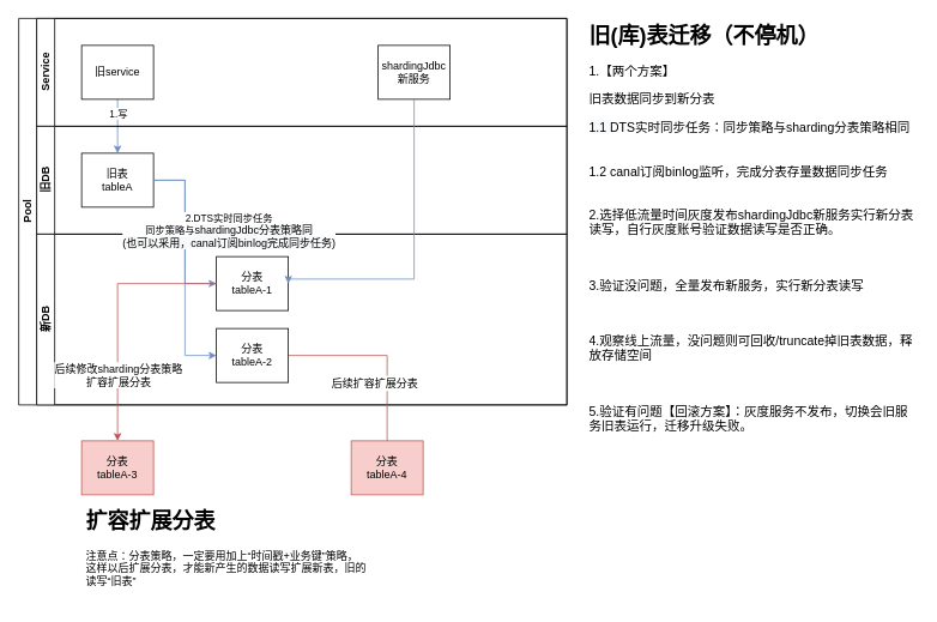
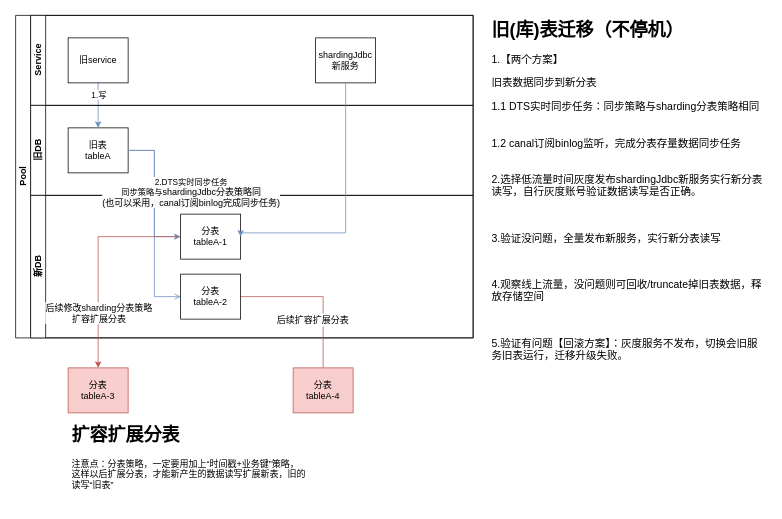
  <mxCell id="0" />
  <mxCell id="1" parent="0" />
  <mxCell id="2" value="Pool" style="swimlane;html=1;childLayout=stackLayout;resizeParent=1;resizeParentMax=0;horizontal=0;startSize=20;horizontalStack=0;" parent="1" vertex="1"><mxGeometry x="20" y="20" width="610" height="430" as="geometry" /></mxCell>
  <mxCell id="3" value="" style="edgeStyle=orthogonalEdgeStyle;rounded=0;orthogonalLoop=1;jettySize=auto;html=1;fillColor=#dae8fc;strokeColor=#6c8ebf;" edge="1" parent="2" source="6" target="9"><mxGeometry relative="1" as="geometry" /></mxCell>
  <mxCell id="4" value="1.写" style="edgeLabel;html=1;align=center;verticalAlign=middle;resizable=0;points=[];" vertex="1" connectable="0" parent="3"><mxGeometry x="-0.517" relative="1" as="geometry"><mxPoint y="1" as="offset" /></mxGeometry></mxCell>
  <mxCell id="5" value="Service" style="swimlane;html=1;startSize=20;horizontal=0;" parent="2" vertex="1"><mxGeometry x="20" width="590" height="120" as="geometry" /></mxCell>
  <mxCell id="6" value="旧service" style="rounded=0;whiteSpace=wrap;html=1;fontFamily=Helvetica;fontSize=12;fontColor=#000000;align=center;" parent="5" vertex="1"><mxGeometry x="50" y="30" width="80" height="60" as="geometry" /></mxCell>
  <mxCell id="7" value="shardingJdbc&lt;br&gt;新服务" style="rounded=0;whiteSpace=wrap;html=1;fontFamily=Helvetica;fontSize=12;fontColor=#000000;align=center;" parent="5" vertex="1"><mxGeometry x="380" y="30" width="80" height="60" as="geometry" /></mxCell>
  <mxCell id="8" value="旧DB" style="swimlane;html=1;startSize=20;horizontal=0;" parent="2" vertex="1"><mxGeometry x="20" y="120" width="590" height="120" as="geometry" /></mxCell>
  <mxCell id="9" value="旧表&lt;br&gt;tableA" style="rounded=0;whiteSpace=wrap;html=1;fontFamily=Helvetica;fontSize=12;fontColor=#000000;align=center;" parent="8" vertex="1"><mxGeometry x="50" y="30" width="80" height="60" as="geometry" /></mxCell>
  <mxCell id="10" value="新DB" style="swimlane;html=1;startSize=20;horizontal=0;" parent="2" vertex="1"><mxGeometry x="20" y="240" width="590" height="190" as="geometry" /></mxCell>
  <mxCell id="11" value="分表&lt;br&gt;tableA-1" style="rounded=0;whiteSpace=wrap;html=1;fontFamily=Helvetica;fontSize=12;fontColor=#000000;align=center;" parent="10" vertex="1"><mxGeometry x="200" y="25" width="80" height="60" as="geometry" /></mxCell>
  <mxCell id="12" style="edgeStyle=orthogonalEdgeStyle;rounded=0;orthogonalLoop=1;jettySize=auto;html=1;entryX=0;entryY=0.5;entryDx=0;entryDy=0;fillColor=#dae8fc;strokeColor=#6c8ebf;" edge="1" parent="2" source="9" target="11"><mxGeometry relative="1" as="geometry" /></mxCell>
  <mxCell id="13" style="edgeStyle=orthogonalEdgeStyle;rounded=0;orthogonalLoop=1;jettySize=auto;html=1;entryX=1;entryY=0.5;entryDx=0;entryDy=0;fillColor=#dae8fc;strokeColor=#6c8ebf;" edge="1" parent="2" source="7" target="11"><mxGeometry relative="1" as="geometry"><Array as="points"><mxPoint x="440" y="290" /><mxPoint x="300" y="290" /></Array></mxGeometry></mxCell>
  <mxCell id="14" value="" style="edgeStyle=orthogonalEdgeStyle;rounded=0;orthogonalLoop=1;jettySize=auto;html=1;fontSize=14;fillColor=#f8cecc;strokeColor=#b85450;endArrow=none;" edge="1" parent="1" source="16" target="21"><mxGeometry relative="1" as="geometry" /></mxCell>
  <mxCell id="15" value="&lt;font style=&quot;font-size: 12px&quot;&gt;后续扩容扩展分表&lt;/font&gt;" style="edgeLabel;html=1;align=center;verticalAlign=middle;resizable=0;points=[];fontSize=14;" vertex="1" connectable="0" parent="14"><mxGeometry x="-0.8" y="-1" relative="1" as="geometry"><mxPoint x="75" y="29" as="offset" /></mxGeometry></mxCell>
  <mxCell id="16" value="分表&lt;br&gt;tableA-2" style="rounded=0;whiteSpace=wrap;html=1;fontFamily=Helvetica;fontSize=12;fontColor=#000000;align=center;" vertex="1" parent="1"><mxGeometry x="240" y="365" width="80" height="60" as="geometry" /></mxCell>
- <mxCell id="17" style="edgeStyle=orthogonalEdgeStyle;rounded=0;orthogonalLoop=1;jettySize=auto;html=1;entryX=0;entryY=0.5;entryDx=0;entryDy=0;fillColor=#dae8fc;strokeColor=#6c8ebf;" edge="1" parent="1" source="9" target="16"><mxGeometry relative="1" as="geometry" /></mxCell>
+ <mxCell id="17" style="edgeStyle=orthogonalEdgeStyle;rounded=0;orthogonalLoop=1;jettySize=auto;html=1;entryX=0;entryY=0.5;entryDx=0;entryDy=0;fillColor=#dae8fc;strokeColor=#6c8ebf;endArrow=open;" edge="1" parent="1" source="9" target="16"><mxGeometry relative="1" as="geometry" /></mxCell>
  <mxCell id="18" value="2.DTS实时同步任务&lt;br&gt;同步策略与&lt;span style=&quot;font-size: 12px ; background-color: rgb(248 , 249 , 250)&quot;&gt;shardingJdbc分表策略同&lt;br&gt;(也可以采用，canal订阅binlog完成同步任务)&lt;br&gt;&lt;/span&gt;" style="edgeLabel;html=1;align=center;verticalAlign=middle;resizable=0;points=[];" vertex="1" connectable="0" parent="17"><mxGeometry x="-0.435" y="1" relative="1" as="geometry"><mxPoint x="47" y="15" as="offset" /></mxGeometry></mxCell>
  <mxCell id="19" value="&lt;h1&gt;旧(库)表迁移（不停机）&lt;/h1&gt;&lt;span style=&quot;font-size: 14px&quot;&gt;1.【两个方案】&lt;/span&gt;&lt;p style=&quot;font-size: 14px&quot;&gt;&lt;font style=&quot;font-size: 14px&quot;&gt;旧表数据同步到新分表&lt;/font&gt;&lt;/p&gt;&lt;font style=&quot;font-size: 14px&quot;&gt;&lt;span style=&quot;text-align: center&quot;&gt;&lt;div style=&quot;text-align: left&quot;&gt;&lt;span style=&quot;background-color: rgb(248 , 249 , 250)&quot;&gt;1.1&amp;nbsp;&lt;/span&gt;&lt;span style=&quot;background-color: rgb(255 , 255 , 255)&quot;&gt;DTS实时同步任务：同步策略与sharding分表策略相同&lt;/span&gt;&lt;/div&gt;&lt;/span&gt;&lt;span style=&quot;text-align: center&quot;&gt;&lt;br&gt;&lt;br&gt;&lt;/span&gt;&lt;span style=&quot;text-align: center&quot;&gt;&lt;div style=&quot;text-align: left&quot;&gt;&lt;span&gt;1.2 canal订阅binlog监听，完成分表存量数据同步任务&lt;/span&gt;&lt;/div&gt;&lt;div style=&quot;text-align: left&quot;&gt;&lt;span&gt;&lt;br&gt;&lt;/span&gt;&lt;/div&gt;&lt;/span&gt;&lt;/font&gt;&lt;p style=&quot;font-size: 14px&quot;&gt;&lt;font style=&quot;font-size: 14px&quot;&gt;2.选择低流量时间灰度发布shardingJdbc新服务实行新分表读写，自行灰度账号验证数据读写是否正确。&lt;/font&gt;&lt;/p&gt;&lt;p style=&quot;font-size: 14px&quot;&gt;&lt;font style=&quot;font-size: 14px&quot;&gt;&lt;br&gt;&lt;/font&gt;&lt;/p&gt;&lt;p style=&quot;font-size: 14px&quot;&gt;3.验证没问题，全量发布新服务，实行新分表读写&lt;/p&gt;&lt;p style=&quot;font-size: 14px&quot;&gt;&lt;br&gt;&lt;/p&gt;&lt;p style=&quot;font-size: 14px&quot;&gt;&lt;span&gt;4.观察线上流量，没问题则可回收/truncate掉旧表数据，释放存储空间&lt;/span&gt;&lt;/p&gt;&lt;p style=&quot;font-size: 14px&quot;&gt;&lt;span&gt;&lt;br&gt;&lt;/span&gt;&lt;/p&gt;&lt;p style=&quot;font-size: 14px&quot;&gt;&lt;span&gt;5.验证有问题【回滚方案】：灰度服务不发布，切换会旧服务旧表运行，迁移升级失败。&lt;/span&gt;&lt;/p&gt;" style="text;html=1;strokeColor=none;fillColor=none;spacing=5;spacingTop=-20;whiteSpace=wrap;overflow=hidden;rounded=0;" vertex="1" parent="1"><mxGeometry x="650" y="20" width="370" height="470" as="geometry" /></mxCell>
  <mxCell id="20" value="分表&lt;br&gt;tableA-3" style="rounded=0;whiteSpace=wrap;html=1;fontFamily=Helvetica;fontSize=12;align=center;fillColor=#f8cecc;strokeColor=#b85450;" vertex="1" parent="1"><mxGeometry x="90" y="490" width="80" height="60" as="geometry" /></mxCell>
  <mxCell id="21" value="分表&lt;br&gt;tableA-4" style="rounded=0;whiteSpace=wrap;html=1;fontFamily=Helvetica;fontSize=12;align=center;fillColor=#f8cecc;strokeColor=#b85450;" vertex="1" parent="1"><mxGeometry x="390" y="490" width="80" height="60" as="geometry" /></mxCell>
  <mxCell id="22" style="edgeStyle=orthogonalEdgeStyle;rounded=0;orthogonalLoop=1;jettySize=auto;html=1;fontSize=12;fillColor=#f8cecc;strokeColor=#b85450;" edge="1" parent="1" source="11" target="20"><mxGeometry relative="1" as="geometry" /></mxCell>
  <mxCell id="23" value="后续修改sharding分表策略&lt;br&gt;扩容扩展分表" style="edgeLabel;html=1;align=center;verticalAlign=middle;resizable=0;points=[];fontSize=12;" vertex="1" connectable="0" parent="22"><mxGeometry x="0.126" relative="1" as="geometry"><mxPoint y="51" as="offset" /></mxGeometry></mxCell>
  <mxCell id="24" value="&lt;h1&gt;扩容扩展分表&lt;/h1&gt;&lt;p&gt;注意点：&lt;span&gt;分表策略，一定要用加上“时间戳+业务键”策略，这样以后扩展分表，才能新产生的数据读写扩展新表，旧的读写“旧表”&lt;/span&gt;&lt;/p&gt;" style="text;html=1;strokeColor=none;fillColor=none;spacing=5;spacingTop=-20;whiteSpace=wrap;overflow=hidden;rounded=0;fontSize=12;" vertex="1" parent="1"><mxGeometry x="90" y="560" width="320" height="110" as="geometry" /></mxCell>
